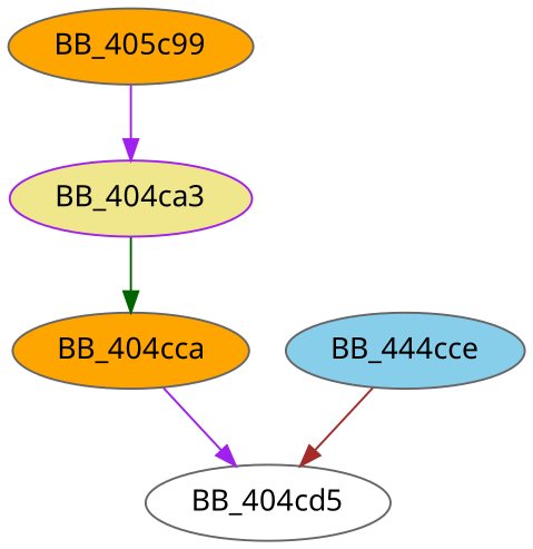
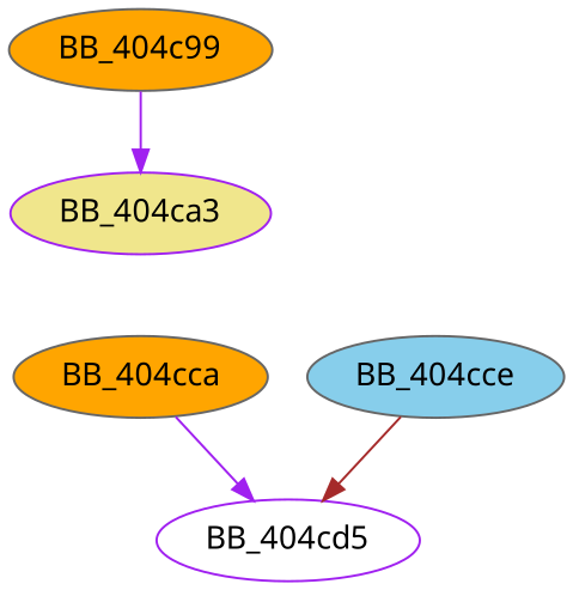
  digraph {
    fontname="Noto Sans"
    node [color=gray40 fillcolor=orange fontname="Noto Sans" style=filled]
    edge [color=purple fontname="Noto Sans"]
-   BB_404c99 [label=BB_405c99]
+   BB_404c99
    BB_404ca3 [color=purple fillcolor=khaki]
    BB_404cca
-   BB_404cd5 [fillcolor=white]
-   BB_404cce [fillcolor=skyblue label=BB_444cce]
+   BB_404cd5 [color=purple fillcolor=white]
+   BB_404cce [fillcolor=skyblue]
    BB_404c99 -> BB_404ca3
-   BB_404ca3 -> BB_404cca [color=darkgreen]
    BB_404cca -> BB_404cd5
    BB_404cce -> BB_404cd5 [color=brown]
  }
